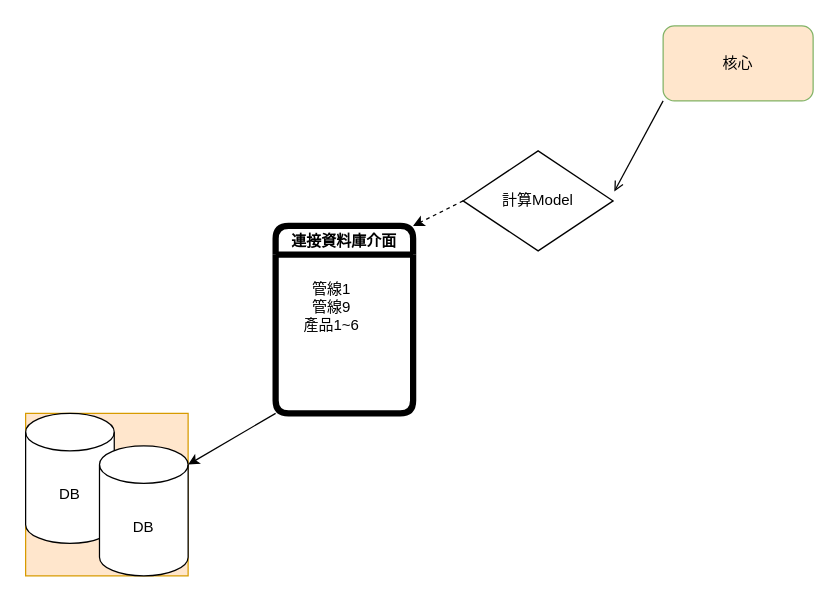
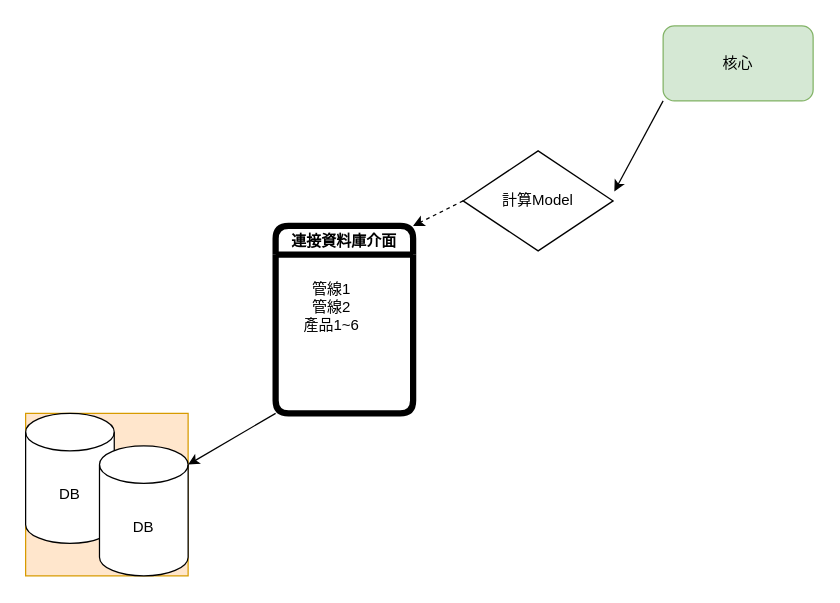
  <mxCell id="0" />
  <mxCell id="1" parent="0" />
- <mxCell id="2" value="核心" style="rounded=1;whiteSpace=wrap;html=1;fillColor=#ffe6cc;strokeColor=#82b366;" parent="1" vertex="1"><mxGeometry x="530" y="20" width="120" height="60" as="geometry" /></mxCell>
- <mxCell id="3" value="" style="endArrow=open;html=1;rounded=0;exitX=0;exitY=1;exitDx=0;exitDy=0;entryX=1.008;entryY=0.406;entryDx=0;entryDy=0;entryPerimeter=0;" parent="1" source="2" target="10" edge="1"><mxGeometry width="50" height="50" relative="1" as="geometry"><mxPoint x="370" y="290" as="sourcePoint" /><mxPoint x="420" y="240" as="targetPoint" /></mxGeometry></mxCell>
+ <mxCell id="2" value="核心" style="rounded=1;whiteSpace=wrap;html=1;fillColor=#d5e8d4;strokeColor=#82b366;" parent="1" vertex="1"><mxGeometry x="530" y="20" width="120" height="60" as="geometry" /></mxCell>
+ <mxCell id="3" value="" style="endArrow=classic;html=1;rounded=0;exitX=0;exitY=1;exitDx=0;exitDy=0;entryX=1.008;entryY=0.406;entryDx=0;entryDy=0;entryPerimeter=0;" parent="1" source="2" target="10" edge="1"><mxGeometry width="50" height="50" relative="1" as="geometry"><mxPoint x="370" y="290" as="sourcePoint" /><mxPoint x="420" y="240" as="targetPoint" /></mxGeometry></mxCell>
  <mxCell id="4" value="" style="group;fillColor=#ffe6cc;strokeColor=#d79b00;" parent="1" connectable="0" vertex="1"><mxGeometry x="20" y="330" width="130" height="130" as="geometry" /></mxCell>
  <mxCell id="5" value="DB" style="shape=cylinder3;whiteSpace=wrap;html=1;boundedLbl=1;backgroundOutline=1;size=15;" parent="4" vertex="1"><mxGeometry width="70.909" height="104" as="geometry" /></mxCell>
  <mxCell id="6" value="DB" style="shape=cylinder3;whiteSpace=wrap;html=1;boundedLbl=1;backgroundOutline=1;size=15;" parent="4" vertex="1"><mxGeometry x="59.091" y="26" width="70.909" height="104" as="geometry" /></mxCell>
  <mxCell id="7" value="連接資料庫介面" style="swimlane;strokeWidth=5;rounded=1;shadow=0;sketch=0;" parent="1" vertex="1"><mxGeometry x="220" y="180" width="110" height="150" as="geometry" /></mxCell>
- <mxCell id="8" value="管線1&lt;br&gt;管線9&lt;br&gt;產品1~6" style="text;html=1;strokeColor=none;fillColor=none;align=center;verticalAlign=middle;whiteSpace=wrap;rounded=0;strokeWidth=9;" parent="7" vertex="1"><mxGeometry y="30" width="90" height="70" as="geometry" /></mxCell>
+ <mxCell id="8" value="管線1&lt;br&gt;管線2&lt;br&gt;產品1~6" style="text;html=1;strokeColor=none;fillColor=none;align=center;verticalAlign=middle;whiteSpace=wrap;rounded=0;strokeWidth=9;" parent="7" vertex="1"><mxGeometry y="30" width="90" height="70" as="geometry" /></mxCell>
  <mxCell id="9" value="" style="endArrow=classic;html=1;rounded=0;exitX=0;exitY=1;exitDx=0;exitDy=0;entryX=1;entryY=0;entryDx=0;entryDy=15;entryPerimeter=0;" parent="1" source="7" target="6" edge="1"><mxGeometry width="50" height="50" relative="1" as="geometry"><mxPoint x="370" y="280" as="sourcePoint" /><mxPoint x="150" y="350" as="targetPoint" /></mxGeometry></mxCell>
  <mxCell id="10" value="計算Model" style="rhombus;whiteSpace=wrap;html=1;" parent="1" vertex="1"><mxGeometry x="370" y="120" width="120" height="80" as="geometry" /></mxCell>
  <mxCell id="11" value="" style="endArrow=classic;html=1;rounded=0;exitX=0;exitY=0.5;exitDx=0;exitDy=0;entryX=1;entryY=0;entryDx=0;entryDy=0;dashed=1;" parent="1" source="10" target="7" edge="1"><mxGeometry width="50" height="50" relative="1" as="geometry"><mxPoint x="370" y="280" as="sourcePoint" /><mxPoint x="420" y="230" as="targetPoint" /></mxGeometry></mxCell>
